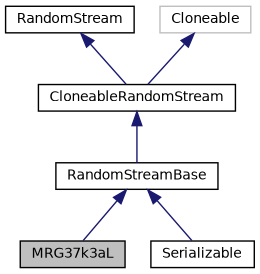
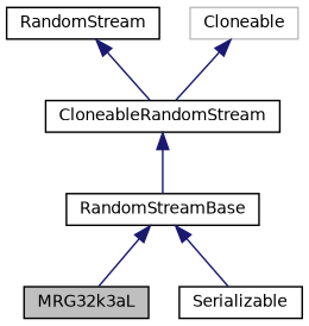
  digraph {
    node [color=black fontname=Helvetica fontsize=10 shape=record]
    edge [color=midnightblue dir=back fontname=Helvetica fontsize=10 labelfontname=Helvetica labelfontsize=10 style=solid]
-   n1 [fillcolor=grey75 fontcolor=black height=0.2 label=MRG37k3aL style=filled width=0.4]
+   n1 [fillcolor=grey75 fontcolor=black height=0.2 label=MRG32k3aL style=filled width=0.4]
    n2 [height=0.2 label=RandomStreamBase width=0.4]
    n3 [height=0.2 label=Serializable width=0.4]
    n4 [height=0.2 label=CloneableRandomStream width=0.4]
    n5 [height=0.2 label=RandomStream width=0.4]
    n6 [color=grey75 height=0.2 label=Cloneable width=0.4]
    n2 -> n1
    n2 -> n3
    n4 -> n2
    n5 -> n4
    n6 -> n4
  }
